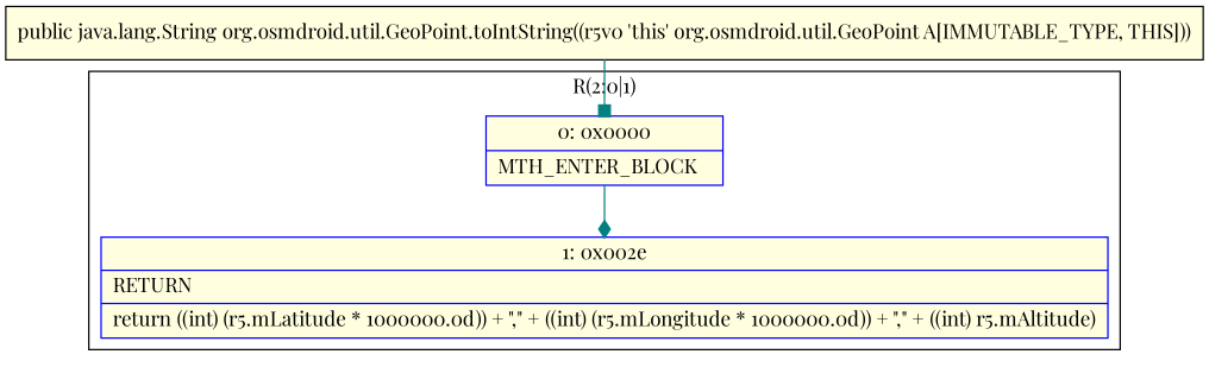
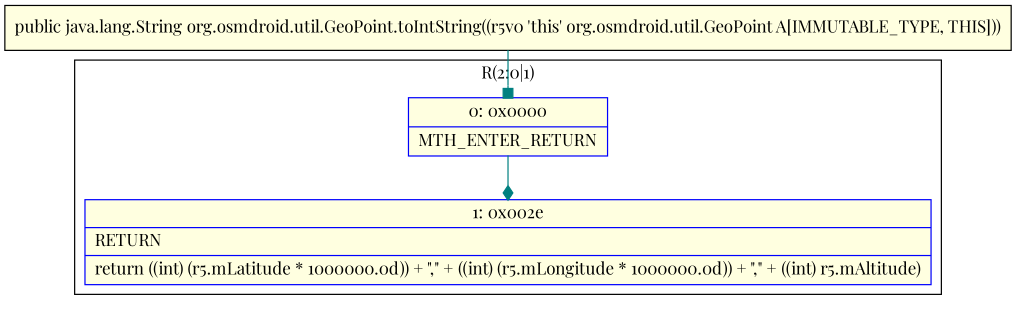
  digraph {
    fontname="Playfair Display"
    node [color=blue shape=record style=filled fillcolor=lightyellow fontname="Playfair Display"]
    edge [color=teal fontname="Playfair Display"]
-   n1 [label="{0\:\ 0x0000|MTH_ENTER_BLOCK\l}"]
+   n1 [label="{0\:\ 0x0000|MTH_ENTER_RETURN\l}"]
    n2 [label="{1\:\ 0x002e|RETURN\l|return ((int) (r5.mLatitude * 1000000.0d)) + \",\" + ((int) (r5.mLongitude * 1000000.0d)) + \",\" + ((int) r5.mAltitude)\l}"]
    n3 [label="{public java.lang.String org.osmdroid.util.GeoPoint.toIntString((r5v0 'this' org.osmdroid.util.GeoPoint A[IMMUTABLE_TYPE, THIS])) }" color=""]
    subgraph cluster_1 {
      label="R(2:0|1)"
      n1
      n2
    }
    n1 -> n2 [arrowhead=diamond]
    n3 -> n1 [arrowhead=box]
  }
